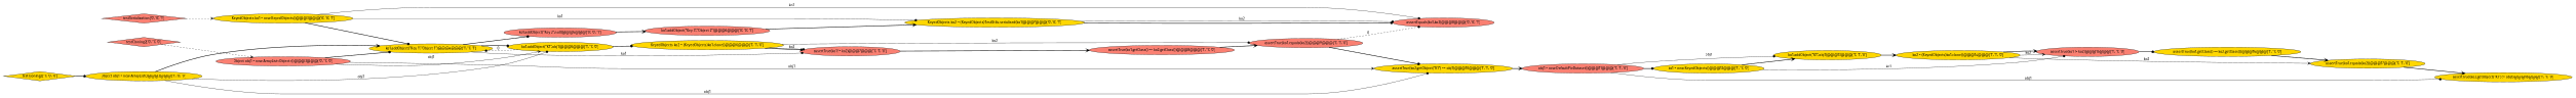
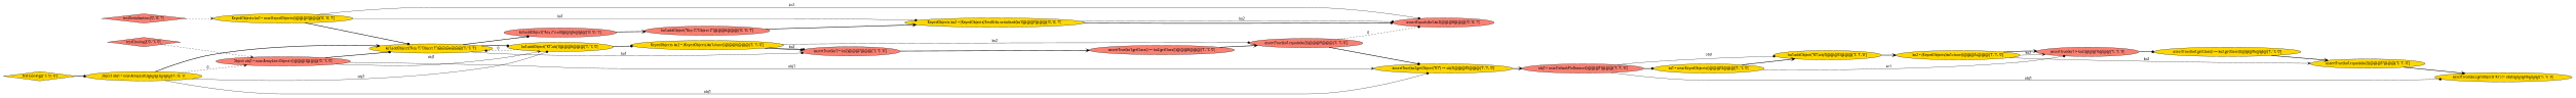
  digraph {
    fontname="Fira Sans"
    rankdir=LR
    node [fillcolor=gold fontname="Fira Sans" shape=ellipse style=filled]
    edge [arrowhead=dot fontname="Fira Sans" style=bold]
    n1 [label="ko2 = (KeyedObjects)ko1.clone()@@@14@@@['1', '1', '0']"]
    n2 [fillcolor=salmon label="assertTrue(ko1 != ko2)@@@15@@@['1', '1', '0']"]
    n3 [label="assertTrue(ko1.equals(ko2))@@@17@@@['1', '1', '0']"]
    n4 [label="assertTrue(ko1.getClass() == ko2.getClass())@@@16@@@['1', '1', '0']"]
    n5 [label="assertTrue(ko2.getObject(\"K1\") != obj1)@@@18@@@['1', '1', '0']"]
    n6 [fillcolor=salmon label="obj1 = new DefaultPieDataset()@@@11@@@['1', '1', '0']"]
    n7 [label="ko1.addObject(\"K1\",obj1)@@@13@@@['1', '1', '0']"]
    n8 [label="ko1 = new KeyedObjects()@@@12@@@['1', '1', '0']"]
    n9 [fillcolor=salmon label="testSerialization['0', '0', '1']" shape=diamond]
    n10 [label="KeyedObjects ko1 = new KeyedObjects()@@@3@@@['0', '0', '1']"]
    n11 [label="ko1.addObject(\"Key 1\",\"Object 1\")@@@4@@@['1', '1', '1']"]
    n12 [label="KeyedObjects ko2 = (KeyedObjects)TestUtils.serialised(ko1)@@@7@@@['0', '0', '1']"]
    n13 [fillcolor=salmon label="assertEquals(ko1,ko2)@@@8@@@['0', '0', '1']"]
    n14 [fillcolor=salmon label="Object obj1 = new ArrayList<Object>()@@@3@@@['0', '1', '0']"]
    n15 [label="assertTrue(ko2.getObject(\"K1\") == obj1)@@@10@@@['1', '1', '0']"]
    n16 [label="ko1.addObject(\"K1\",obj1)@@@5@@@['1', '1', '0']"]
    n17 [fillcolor=salmon label="assertTrue(ko1 != ko2)@@@7@@@['1', '1', '0']"]
    n18 [fillcolor=salmon label="ko1.addObject(\"Key 2\",null)@@@5@@@['0', '0', '1']"]
    n19 [label="KeyedObjects ko2 = (KeyedObjects)ko1.clone()@@@6@@@['1', '1', '0']"]
    n20 [label="testCloning2['1', '0', '0']" shape=diamond]
    n21 [label="Object obj1 = new ArrayList()@@@3@@@['1', '0', '0']"]
    n22 [fillcolor=salmon label="assertTrue(ko1.getClass() == ko2.getClass())@@@8@@@['1', '1', '0']"]
    n23 [fillcolor=salmon label="assertTrue(ko1.equals(ko2))@@@9@@@['1', '1', '0']"]
    n24 [fillcolor=salmon label="ko1.addObject(\"Key 3\",\"Object 2\")@@@6@@@['0', '0', '1']"]
    n25 [fillcolor=salmon label="testCloning2['0', '1', '0']" shape=diamond]
    n1 -> n2 [arrowhead=vee label=ko2 style=solid]
    n1 -> n2 [arrowhead=vee]
    n1 -> n3 [arrowhead=vee label=ko2 style=solid]
    n2 -> n4
    n3 -> n5 [arrowhead=vee]
    n4 -> n3 [arrowhead=vee]
    n6 -> n5 [label=obj1 style=solid]
    n6 -> n7 [label=obj1 style=solid]
    n6 -> n8
    n7 -> n1 [arrowhead=vee]
    n8 -> n2 [label=ko1 style=solid]
    n8 -> n7 [arrowhead=vee]
    n9 -> n10 [arrowhead=vee style=dashed]
    n10 -> n11
    n10 -> n12 [label=ko1 style=solid]
    n10 -> n13 [label=ko1 style=solid]
    n11 -> n16
    n11 -> n17 [label=ko1 style=solid]
    n11 -> n18
    n12 -> n13
    n12 -> n13 [label=ko2 style=solid]
    n14 -> n11
    n14 -> n15 [arrowhead=vee label=obj1 style=solid]
    n14 -> n16 [arrowhead=vee label=obj1 style=solid]
    n15 -> n6 [arrowhead=vee]
    n16 -> n11 [label=0 style=dashed]
    n16 -> n19
    n17 -> n22 [arrowhead=vee]
    n18 -> n24 [arrowhead=vee]
    n19 -> n17
    n19 -> n17 [label=ko2 style=solid]
    n19 -> n23 [label=ko2 style=solid]
    n20 -> n21
    n21 -> n11 [arrowhead=vee]
+   n21 -> n14 [arrowhead=vee label=0 style=dashed]
    n21 -> n15 [label=obj1 style=solid]
    n21 -> n16 [label=obj1 style=solid]
    n22 -> n23 [arrowhead=vee]
    n23 -> n13 [label=0 style=dashed]
    n23 -> n15
    n24 -> n12 [arrowhead=vee]
    n25 -> n14 [arrowhead=vee style=dashed]
  }
